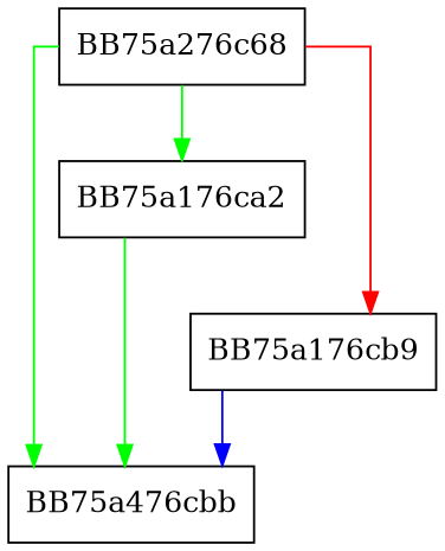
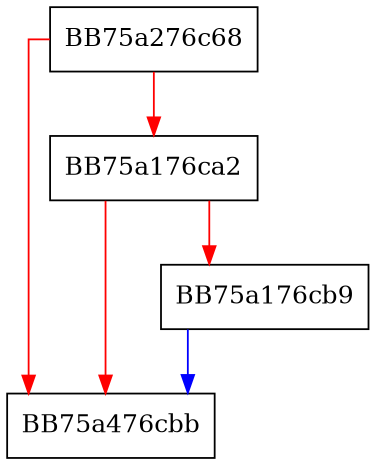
  digraph {
    splines=ortho
    node [shape=box]
    edge [color=green]
    n1 [label=BB75a276c68]
    n2 [label=BB75a476cbb]
    BB75a176ca2
    BB75a176cb9
-   n1 -> n2
-   n1 -> BB75a176ca2
-   BB75a176ca2 -> n2
-   n1 -> BB75a176cb9 [color=red]
+   n1 -> n2 [color=red]
+   n1 -> BB75a176ca2 [color=red]
+   BB75a176ca2 -> n2 [color=red]
+   BB75a176ca2 -> BB75a176cb9 [color=red]
    BB75a176cb9 -> n2 [color=blue]
  }
